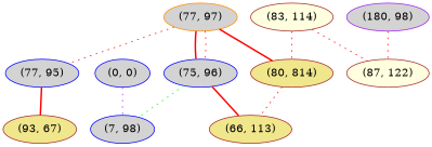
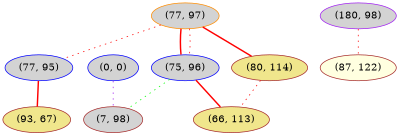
  graph {
    node [color=brown fillcolor=lightgrey style=filled]
    edge [color=red style=dotted weight=1]
    "(77, 97)" [color=darkorange]
    n2 [color=blue label="(77, 95)"]
    "(75, 96)" [color=blue]
-   "(80, 114)" [fillcolor=khaki label="(80, 814)"]
+   "(80, 114)" [fillcolor=khaki]
    "(93, 67)" [fillcolor=khaki]
-   "(7, 98)" [color=blue]
+   "(7, 98)"
    "(66, 113)" [fillcolor=khaki]
-   "(83, 114)" [fillcolor=lightyellow]
    "(87, 122)" [fillcolor=lightyellow]
    "(180, 98)" [color=purple]
    "(0, 0)" [color=blue]
    "(77, 97)" -- n2
    "(77, 97)" -- "(75, 96)" [style=bold]
    "(77, 97)" -- "(75, 96)"
    "(77, 97)" -- "(80, 114)" [style=bold]
    n2 -- "(93, 67)" [style=bold]
    "(75, 96)" -- "(7, 98)" [color=green weight=2]
    "(75, 96)" -- "(66, 113)" [style=bold]
    "(80, 114)" -- "(66, 113)"
-   "(83, 114)" -- "(80, 114)"
-   "(83, 114)" -- "(87, 122)"
    "(180, 98)" -- "(87, 122)"
    "(0, 0)" -- "(7, 98)" [color=purple weight=4]
  }
